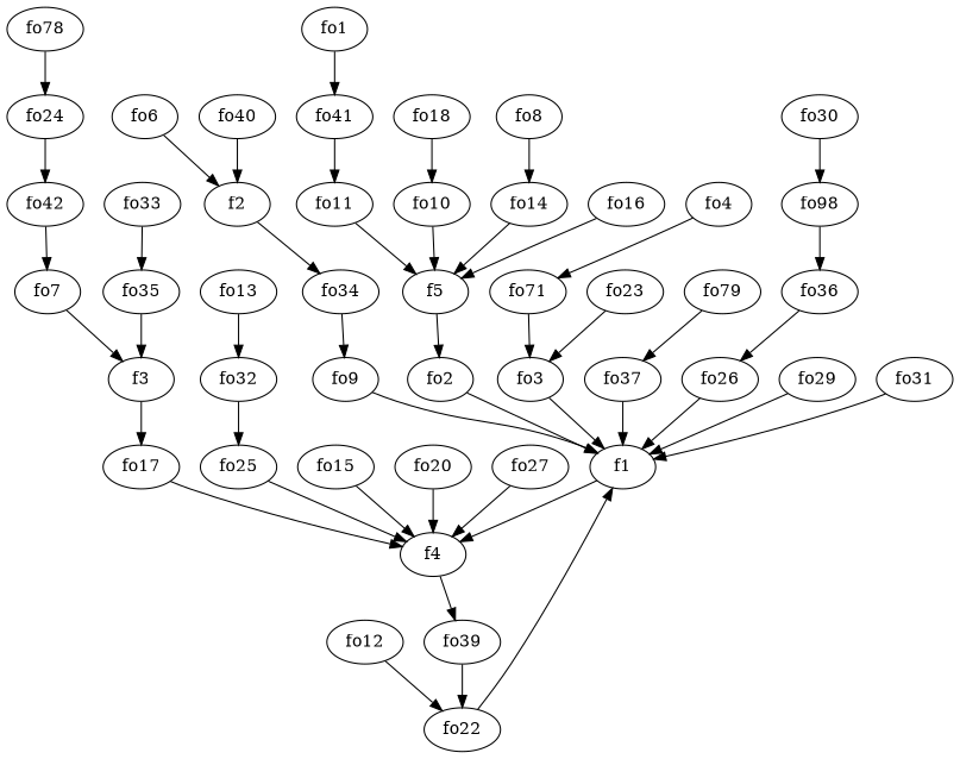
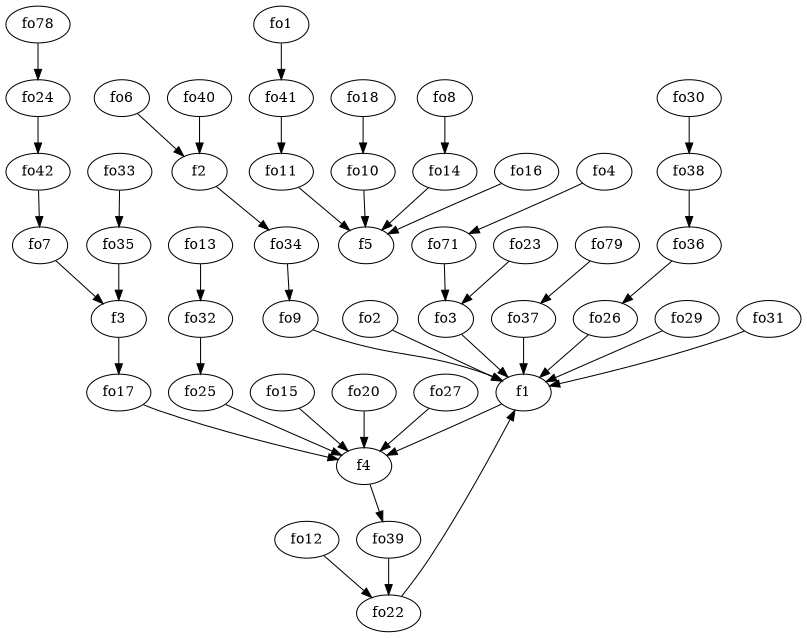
  strict digraph {
    edge [weight=2]
    f1
    f4
    fo39
    f2
    fo34
    fo9
    f3
    fo17
    fo22
    f5
    fo2
    fo1
    fo41
    fo11
    fo3
    n16 [label=fo71]
    fo4
    fo10
    fo6
    fo7
    fo8
    fo14
    fo12
    fo13
    fo32
    fo25
    fo15
    fo16
    fo18
    n30 [label=fo79]
    fo37
    fo20
    fo23
    fo24
    fo42
    fo26
    fo27
    n38 [label=fo78]
    fo29
    fo30
-   fo38 [label=fo98]
+   fo38
    fo36
    fo31
    fo33
    fo35
    fo40
    f1 -> f4
    f4 -> fo39
    fo39 -> fo22
    f2 -> fo34
    fo34 -> fo9
    fo9 -> f1
    f3 -> fo17
    fo17 -> f4
    fo22 -> f1
-   f5 -> fo2
    fo2 -> f1
    fo1 -> fo41
    fo41 -> fo11
    fo11 -> f5
    fo3 -> f1
    n16 -> fo3
    fo4 -> n16
    fo10 -> f5
    fo6 -> f2
    fo7 -> f3
    fo8 -> fo14
    fo14 -> f5
    fo12 -> fo22
    fo13 -> fo32
    fo32 -> fo25
    fo25 -> f4
    fo15 -> f4
    fo16 -> f5
    fo18 -> fo10
    n30 -> fo37
    fo37 -> f1
    fo20 -> f4
    fo23 -> fo3
    fo24 -> fo42
    fo42 -> fo7
    fo26 -> f1
    fo27 -> f4
    n38 -> fo24
    fo29 -> f1
    fo30 -> fo38
    fo38 -> fo36
    fo36 -> fo26
    fo31 -> f1
    fo33 -> fo35
    fo35 -> f3
    fo40 -> f2
  }
